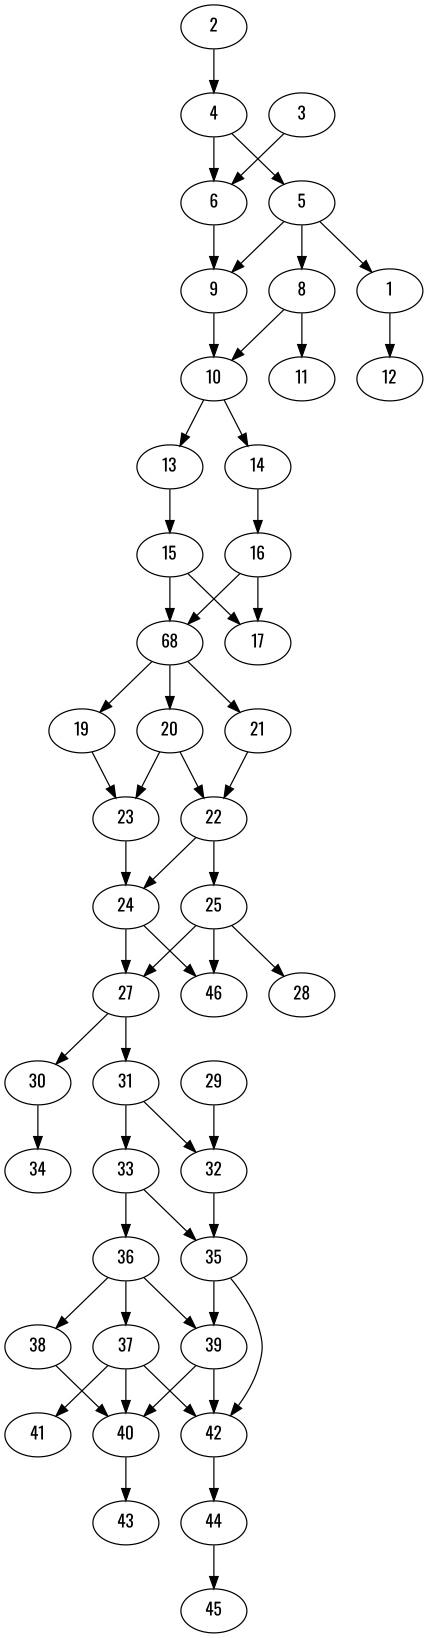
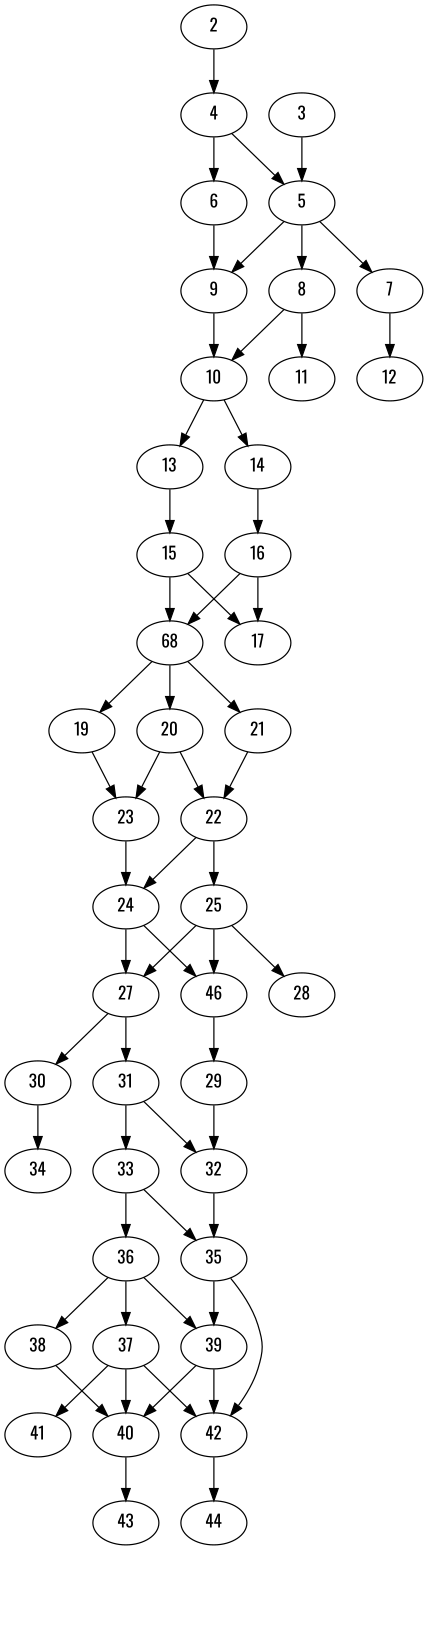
  digraph {
    fontname=Oswald
    node [alpha=0.03 fontname=Oswald]
    edge [fontname=Oswald]
    3 [expect_size=6133760]
    5 [expect_size=16523264]
-   7 [alpha=0.04 expect_size=17460224 label=1]
+   7 [alpha=0.04 expect_size=17460224]
    8 [alpha=0.15 expect_size=30748672]
    9 [alpha=0.04 expect_size=8965120]
    2 [expect_size=27602944]
    4 [expect_size=14337024]
    6 [alpha=0.11 expect_size=44704768]
    12 [alpha=0.16 expect_size=48317440]
    10 [alpha=0.07 expect_size=36195328]
    11 [alpha=0.07 expect_size=17132544]
    13 [alpha=0.04 expect_size=8627200]
    14 [alpha=0.09 expect_size=14765056]
    15 [alpha=0.16 expect_size=21868544]
    16 [alpha=0.16 expect_size=29371392]
    17 [alpha=0.06 expect_size=9206784]
    n17 [alpha=0.05 expect_size=19597312 label=68]
    19 [alpha=0.15 expect_size=8146944]
    20 [alpha=0.01 expect_size=17075200]
    21 [alpha=0.17 expect_size=34583552]
    23 [alpha=0.08 expect_size=42813440]
    22 [alpha=0.02 expect_size=51708928]
    24 [alpha=0.18 expect_size=51386368]
    25 [alpha=0.12 expect_size=25033728]
    n25 [alpha=0.04 expect_size=15850496 label=46]
    27 [alpha=0.20 expect_size=6830080]
    28 [alpha=0.07 expect_size=21452800]
    29 [alpha=0.16 expect_size=33606656]
    30 [alpha=0.18 expect_size=21328896]
    31 [alpha=0.05 expect_size=23385088]
    32 [alpha=0.10 expect_size=15956992]
    34 [alpha=0.07 expect_size=40620032]
    33 [alpha=0.16 expect_size=21404672]
    35 [alpha=0.05 expect_size=35512320]
    36 [alpha=0.13 expect_size=17359872]
    39 [alpha=0.15 expect_size=42022912]
    42 [alpha=0.05 expect_size=37766144]
    38 [alpha=0.18 expect_size=25346048]
    37 [alpha=0.02 expect_size=25627648]
    40 [alpha=0.17 expect_size=32192512]
    41 [alpha=0.11 expect_size=26810368]
    43 [alpha=0.15 expect_size=13761536]
    44 [alpha=0.05 expect_size=5367808]
-   45 [expect_size=22109184]
-   3 -> 6
+   3 -> 5
    5 -> 7
    5 -> 8
    5 -> 9
    7 -> 12
    8 -> 10
    8 -> 11
    9 -> 10
    2 -> 4
    4 -> 5
    4 -> 6
    6 -> 9
    10 -> 13
    10 -> 14
    13 -> 15
    14 -> 16
    15 -> 17
    15 -> n17
    16 -> 17
    16 -> n17
    n17 -> 19
    n17 -> 20
    n17 -> 21
    19 -> 23
    20 -> 23
    20 -> 22
    21 -> 22
    23 -> 24
    22 -> 24
    22 -> 25
    24 -> n25
    24 -> 27
    25 -> n25
    25 -> 27
    25 -> 28
+   n25 -> 29
    27 -> 30
    27 -> 31
    29 -> 32
    30 -> 34
    31 -> 32
    31 -> 33
    32 -> 35
    33 -> 35
    33 -> 36
    35 -> 39
    35 -> 42
    36 -> 39
    36 -> 38
    36 -> 37
    39 -> 42
    39 -> 40
    42 -> 44
    38 -> 40
    37 -> 42
    37 -> 40
    37 -> 41
    40 -> 43
-   44 -> 45
  }
